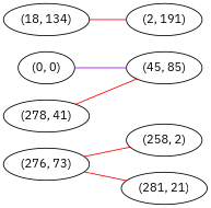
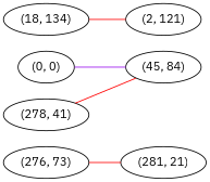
  graph {
    fontname="IBM Plex Sans"
    rankdir=LR
    node [fontname="IBM Plex Sans"]
    edge [color=red fontname="IBM Plex Sans" weight=1]
    n1 [label="(276, 73)"]
-   "(258, 2)"
    "(281, 21)"
    "(0, 0)"
-   "(45, 85)"
+   "(45, 85)" [label="(45, 84)"]
    "(278, 41)"
    "(18, 134)"
-   "(2, 121)" [label="(2, 191)"]
-   n1 -- "(258, 2)"
+   "(2, 121)"
    n1 -- "(281, 21)"
    "(0, 0)" -- "(45, 85)" [color=purple weight=4]
    "(278, 41)" -- "(45, 85)"
    "(18, 134)" -- "(2, 121)"
  }
